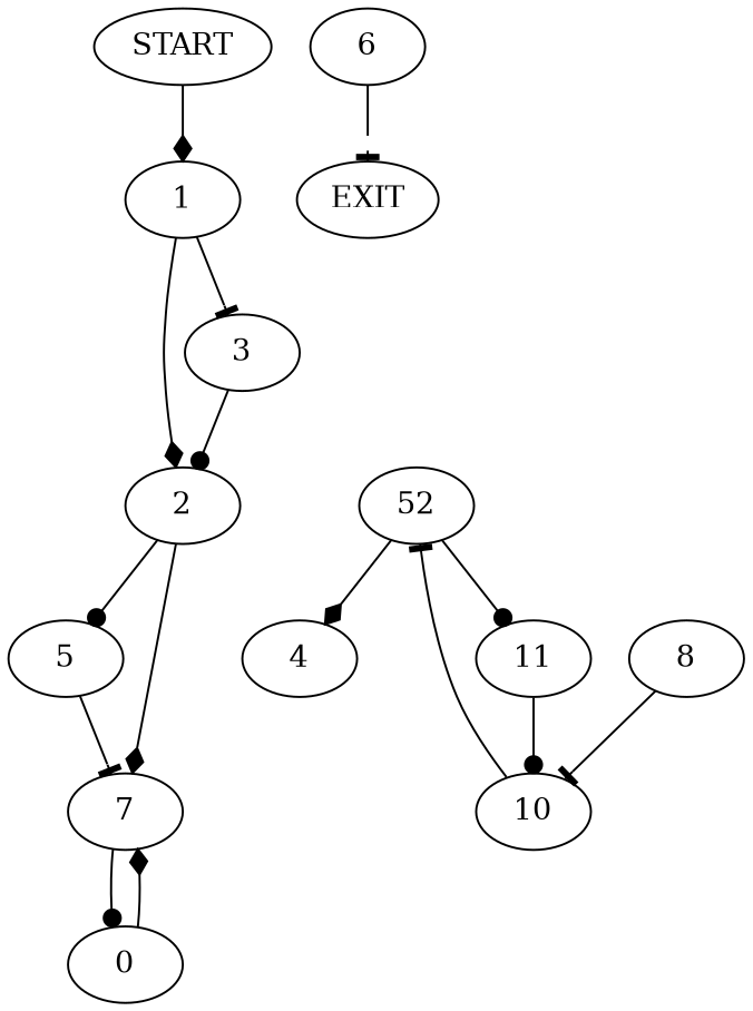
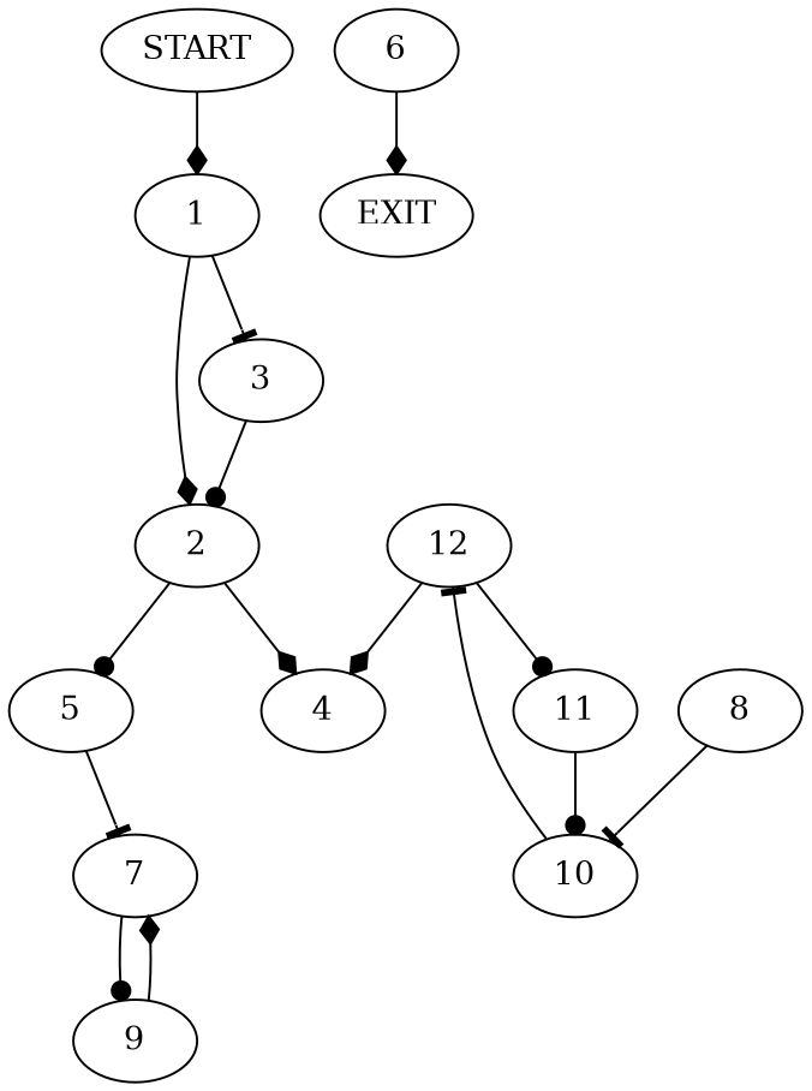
  digraph {
    edge [arrowhead=diamond]
    n1 [label=START]
    1
    2
    3
    n5 [label=EXIT]
    4
    5
    7
    6
-   9 [label=0]
+   9
    8
    10
-   12 [label=52]
+   12
    11
    n1 -> 1
    1 -> 2
    1 -> 3 [arrowhead=tee]
-   2 -> 7
+   2 -> 4
    2 -> 5 [arrowhead=dot]
    3 -> 2 [arrowhead=dot]
    5 -> 7 [arrowhead=tee]
    7 -> 9 [arrowhead=dot]
-   6 -> n5 [arrowhead=tee]
+   6 -> n5
    9 -> 7
    8 -> 10 [arrowhead=tee]
    10 -> 12 [arrowhead=tee]
    12 -> 4
    12 -> 11 [arrowhead=dot]
    11 -> 10 [arrowhead=dot]
  }
